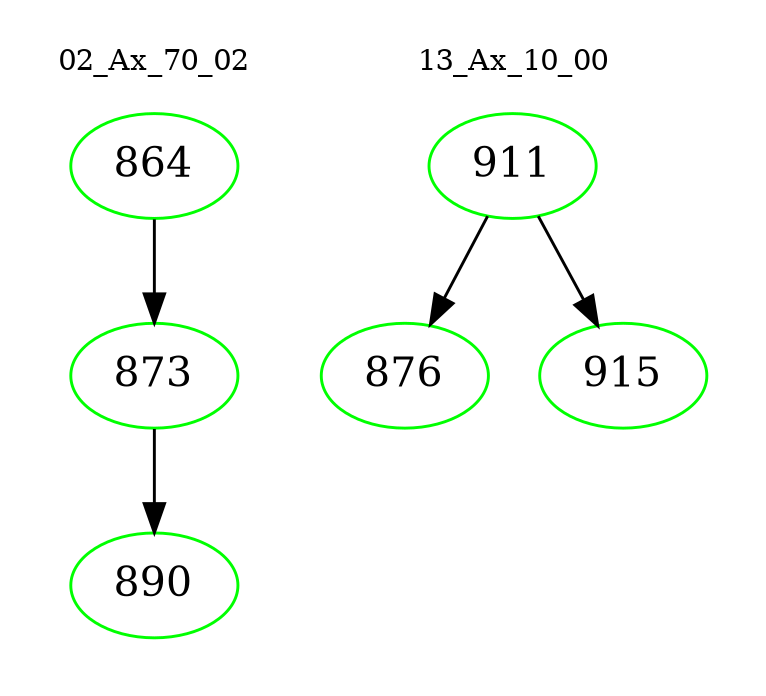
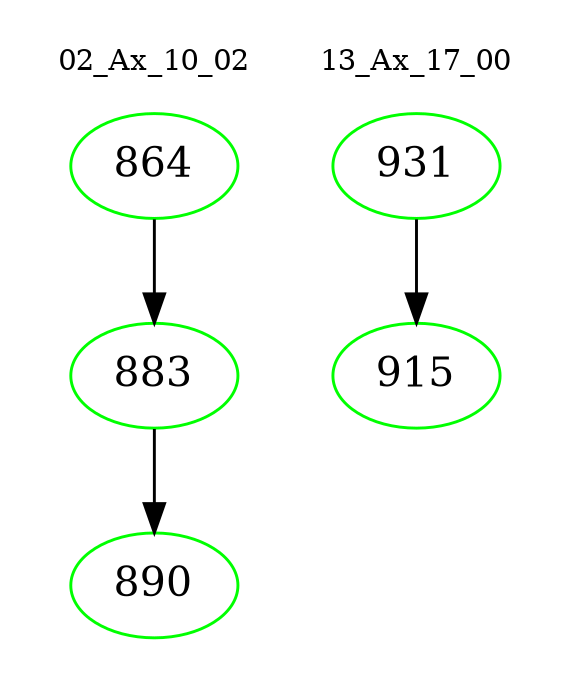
  digraph {
    fontname="DejaVu Serif"
    node [color=green fontname="DejaVu Serif"]
    edge [color=black fontname="DejaVu Serif"]
    n1 [label=864]
-   n2 [label=873]
+   n2 [label=883]
    n3 [label=890]
-   n4 [label=911]
-   n5 [label=876]
+   n4 [label=931]
    n6 [label=915]
    subgraph cluster_1 {
      color=white
      fontsize=10
-     label="02_Ax_70_02"
+     label="02_Ax_10_02"
      n1
      n2
      n3
    }
    subgraph cluster_2 {
      color=white
      fontsize=10
-     label="13_Ax_10_00"
+     label="13_Ax_17_00"
      n4
-     n5
      n6
    }
    n1 -> n2
    n2 -> n3
-   n4 -> n5
    n4 -> n6
  }
